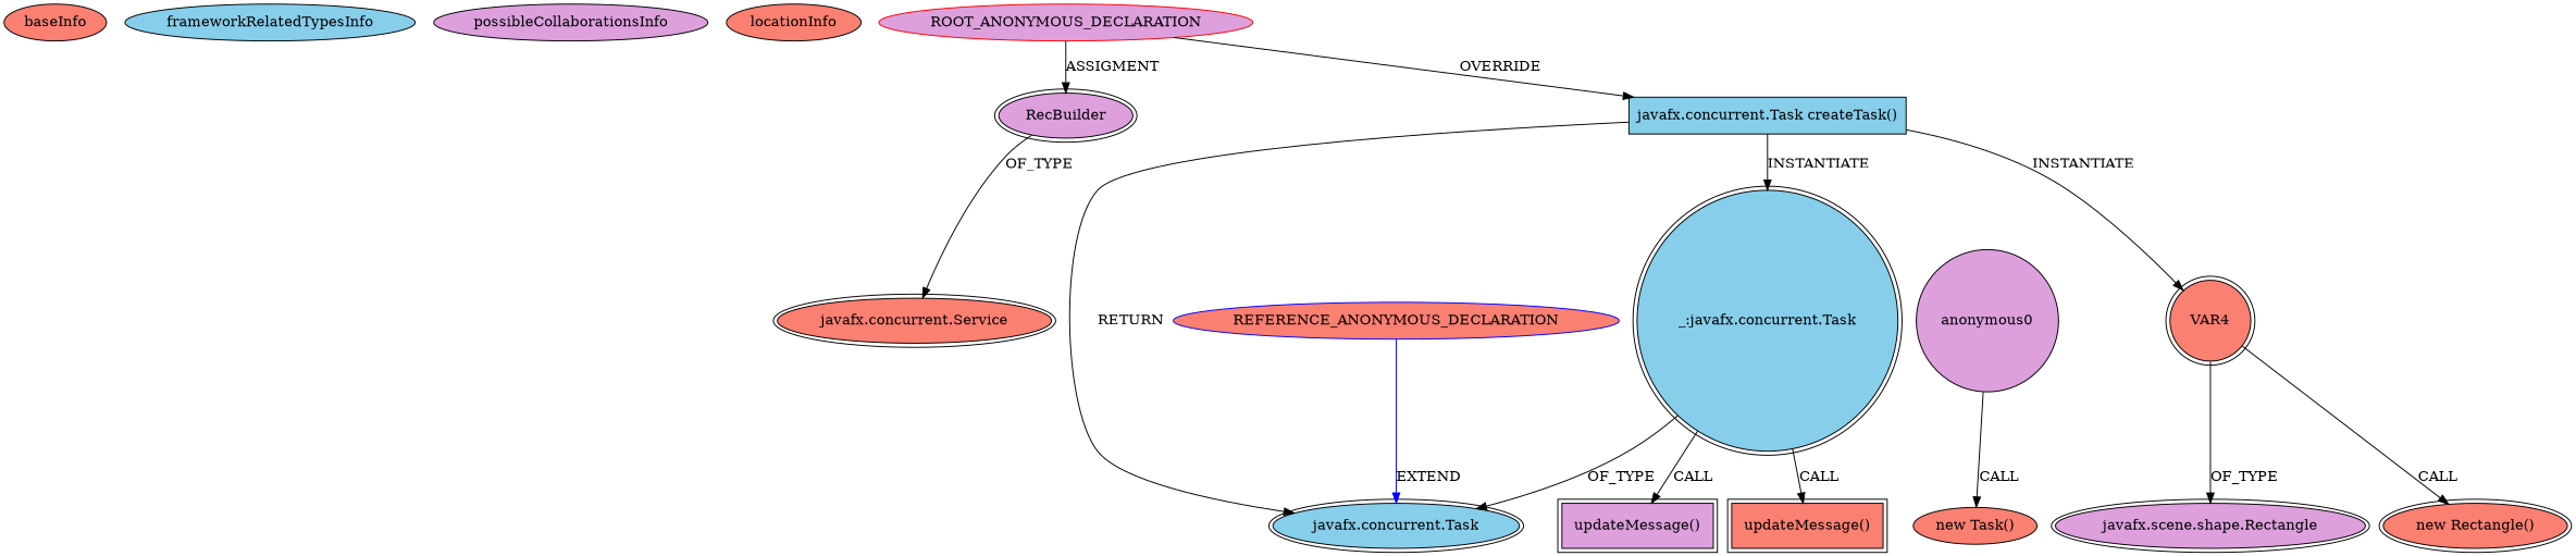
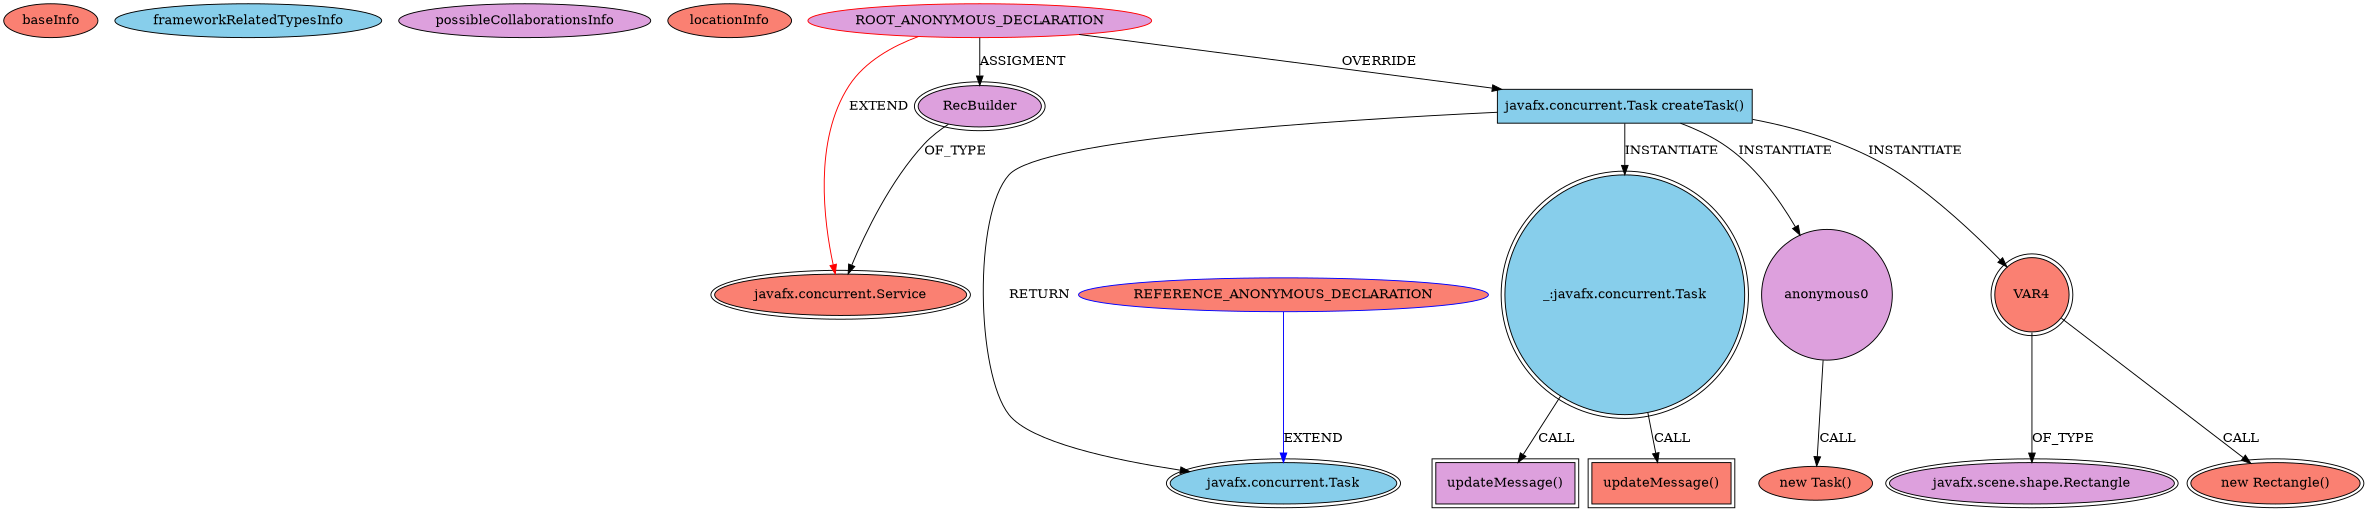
  digraph {
    node [fillcolor=salmon style=filled isFrameworkType=true]
    baseInfo [category=extension_graph graphId=664 isAnonymous=true possibleRelation=true isFrameworkType=""]
    frameworkRelatedTypesInfo [0="javafx.concurrent.Service" fillcolor=skyblue isFrameworkType=""]
    possibleCollaborationsInfo [0="664~OVERRIDING_METHOD_DECLARATION-INSTANTIATION-~javafx.concurrent.Service ~javafx.concurrent.Task ~true~true" fillcolor=plum isFrameworkType=""]
    locationInfo [contextSignature="void loadPanels(javafx.scene.Group)" filePath="/Johnmalc-JavaFX/JavaFX-master/src/james/Minimal.java" graphId=664 projectName="Johnmalc-JavaFX" isFrameworkType=""]
    n5 [color=red fillcolor=plum isFrameworkType=false label=ROOT_ANONYMOUS_DECLARATION vertexType=ROOT_ANONYMOUS_DECLARATION]
    n6 [label="javafx.concurrent.Service" peripheries=2 vertexType=FRAMEWORK_CLASS_TYPE]
    n7 [fillcolor=plum label=RecBuilder peripheries=2 vertexType=OUTSIDE_VARIABLE_EXPRESION]
    n8 [fillcolor=skyblue isFrameworkType=false label="javafx.concurrent.Task createTask()" shape=box vertexType=OVERRIDING_METHOD_DECLARATION]
    n9 [fillcolor=skyblue label="javafx.concurrent.Task" peripheries=2 vertexType=FRAMEWORK_CLASS_TYPE]
    n10 [fillcolor=plum isFrameworkType=false label=anonymous0 shape=circle vertexType=VARIABLE_EXPRESION]
    n11 [fillcolor=skyblue label="_:javafx.concurrent.Task" peripheries=2 shape=circle vertexType=VARIABLE_EXPRESION]
    n12 [label=VAR4 peripheries=2 shape=circle vertexType=VARIABLE_EXPRESION]
    n13 [isFrameworkType=false label="new Task()" vertexType=CONSTRUCTOR_CALL]
    n14 [fillcolor=plum label="updateMessage()" peripheries=2 shape=box vertexType=INSIDE_CALL]
    n15 [label="updateMessage()" peripheries=2 shape=box vertexType=INSIDE_CALL]
    n16 [fillcolor=plum label="javafx.scene.shape.Rectangle" peripheries=2 vertexType=FRAMEWORK_CLASS_TYPE]
    n17 [label="new Rectangle()" peripheries=2 vertexType=CONSTRUCTOR_CALL]
    n18 [color=blue isFrameworkType=false label=REFERENCE_ANONYMOUS_DECLARATION vertexType=REFERENCE_ANONYMOUS_DECLARATION]
+   n5 -> n6 [color=red label=EXTEND]
    n5 -> n7 [label=ASSIGMENT]
    n5 -> n8 [label=OVERRIDE]
    n7 -> n6 [label=OF_TYPE]
    n8 -> n9 [label=RETURN]
+   n8 -> n10 [label=INSTANTIATE]
    n8 -> n11 [label=INSTANTIATE]
    n8 -> n12 [label=INSTANTIATE]
    n10 -> n13 [label=CALL]
-   n11 -> n9 [label=OF_TYPE]
    n11 -> n14 [label=CALL]
    n11 -> n15 [label=CALL]
    n12 -> n16 [label=OF_TYPE]
    n12 -> n17 [label=CALL]
    n18 -> n9 [color=blue label=EXTEND]
  }
